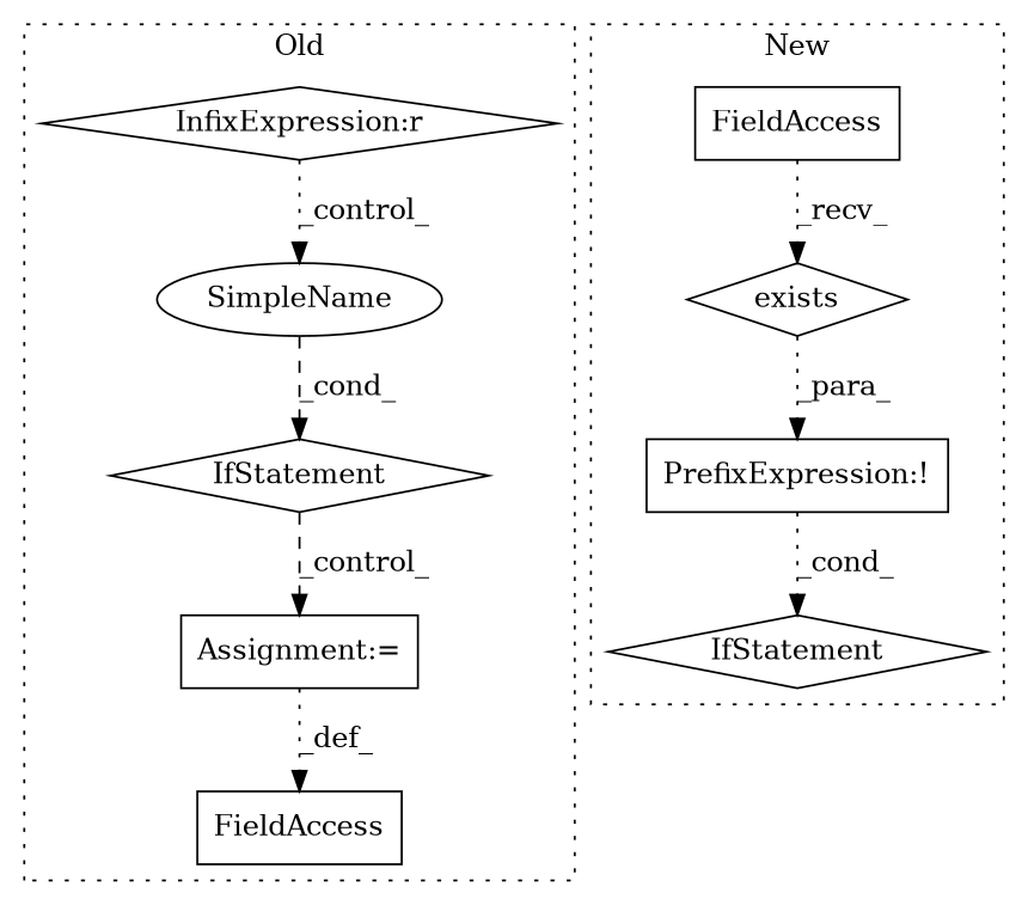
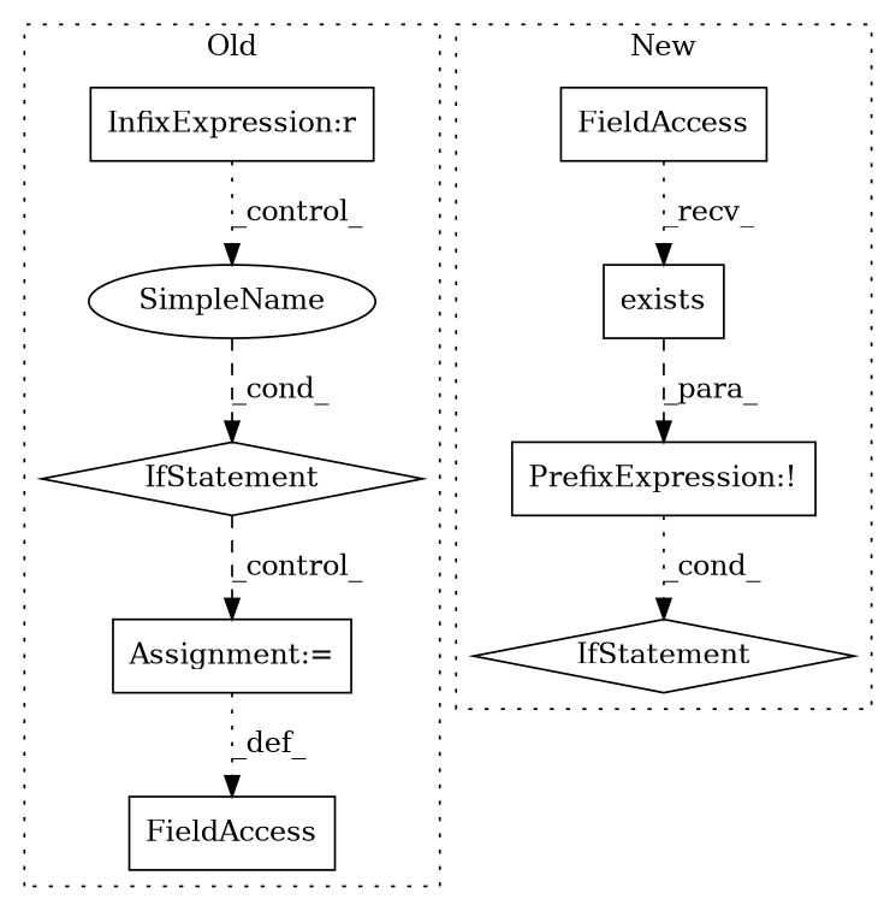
  digraph {
    node [a=25 l="4,2" shape=box]
    edge [style=dotted]
    n1 [label=IfStatement s="5347,5378" shape=diamond]
    n2 [a=7 l=1 label="Assignment:=" s=5874]
    n3 [a=22 l=4 label=FieldAccess s=5859]
    n4 [a=42 label=SimpleName shape=ellipse l=""]
-   n5 [a=27 l=4 label="InfixExpression:r" s=5368 shape=diamond]
-   n6 [a=32 l="7,1" label=exists s="3352,3398" shape=diamond]
+   n5 [a=27 l=4 label="InfixExpression:r" s=5368]
+   n6 [a=32 l="7,1" label=exists s="3352,3398"]
    n7 [label=IfStatement s="3339,3399" shape=diamond]
    n8 [a=22 l=2 label=FieldAccess s=3344]
    n9 [a=38 l=1 label="PrefixExpression:!" s=3343]
    subgraph cluster_1 {
      label=Old
      style=dotted
      n1
      n2
      n3
      n4
      n5
    }
    subgraph cluster_2 {
      label=New
      style=dotted
      n6
      n7
      n8
      n9
    }
    n1 -> n2 [label=_control_ style=dashed]
    n2 -> n3 [label=_def_]
    n4 -> n1 [label=_cond_ style=dashed]
    n5 -> n4 [label=_control_]
-   n6 -> n9 [label=_para_]
+   n6 -> n9 [label=_para_ style=dashed]
    n8 -> n6 [label=_recv_]
    n9 -> n7 [label=_cond_]
  }
